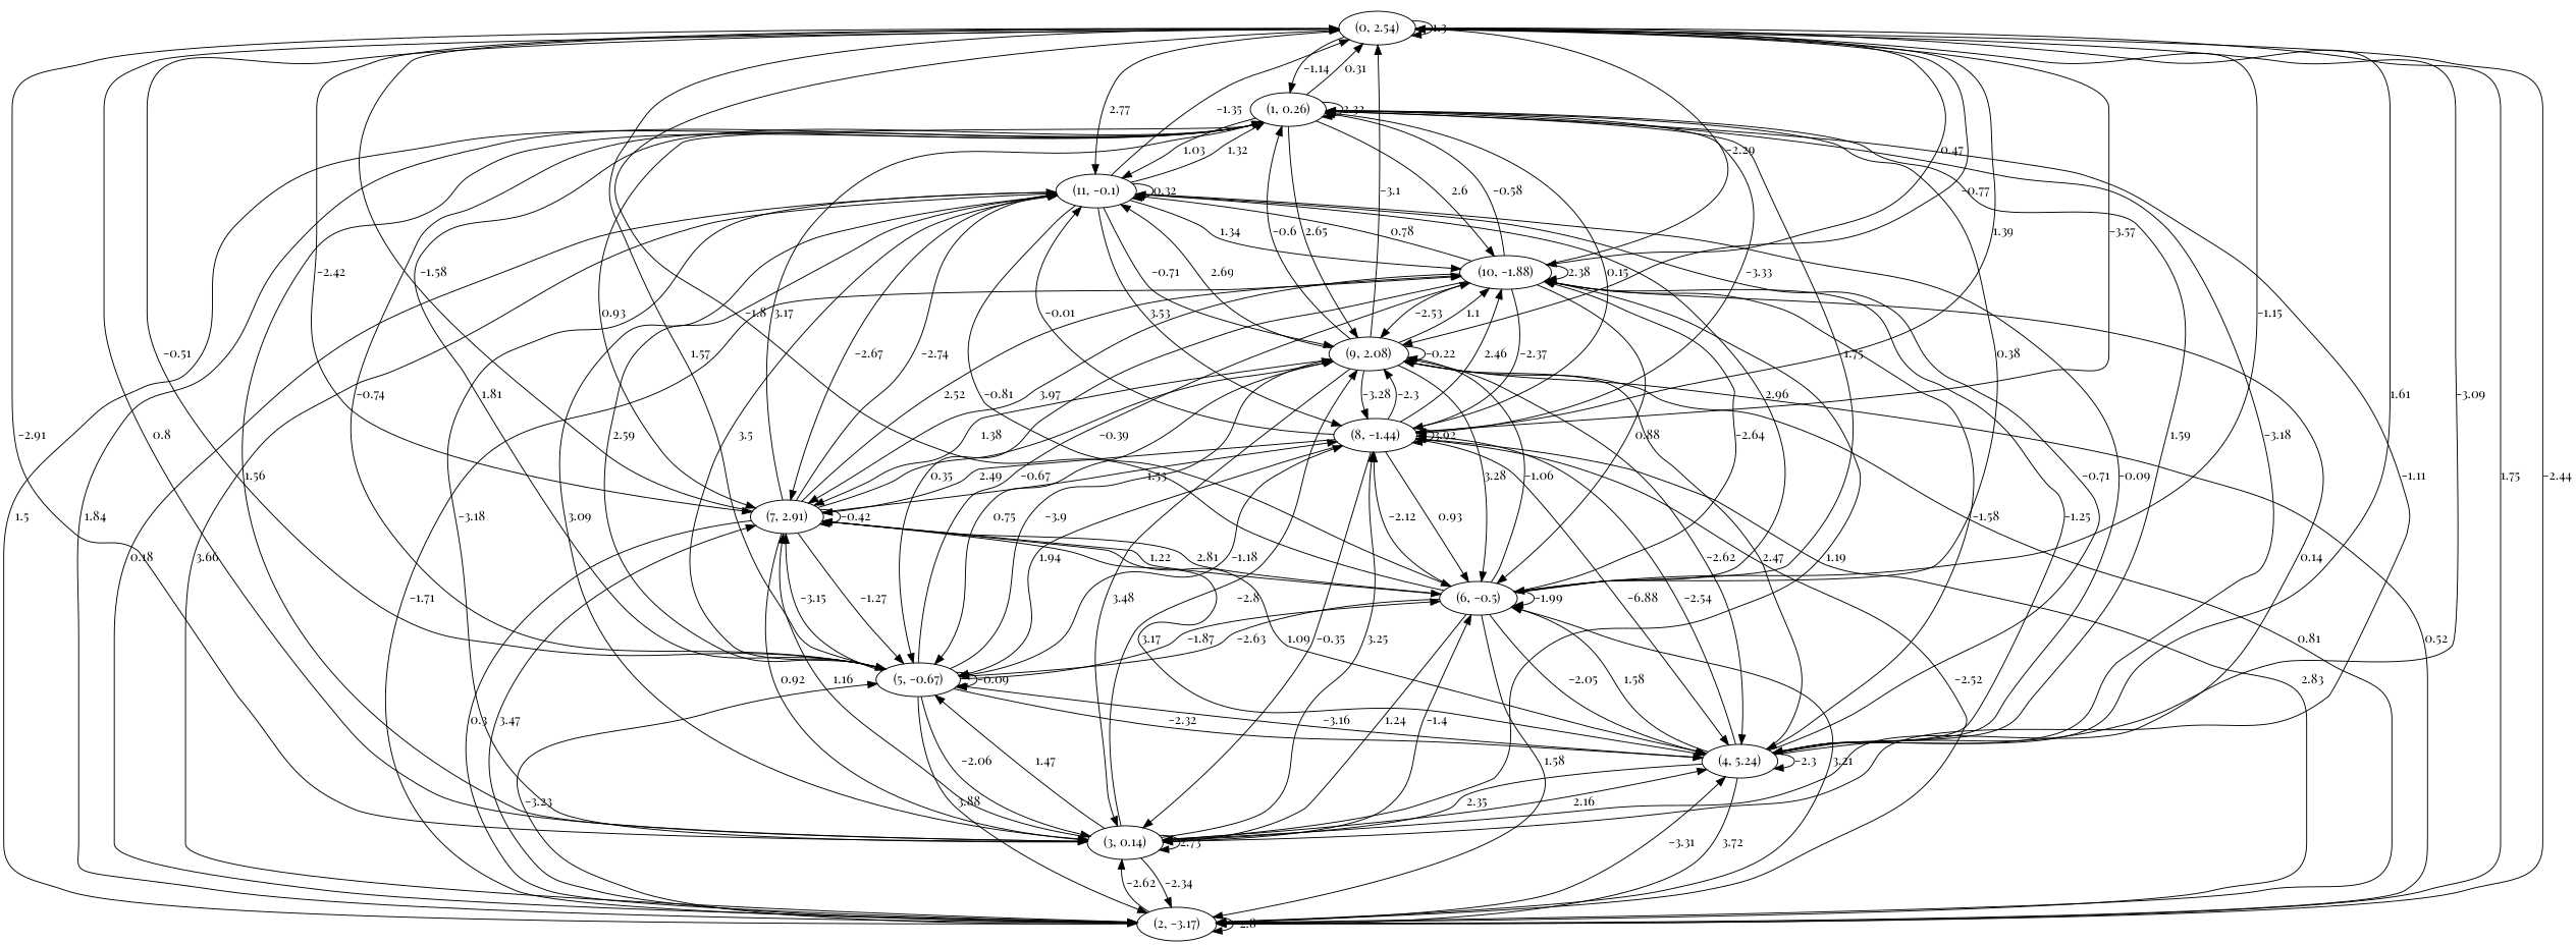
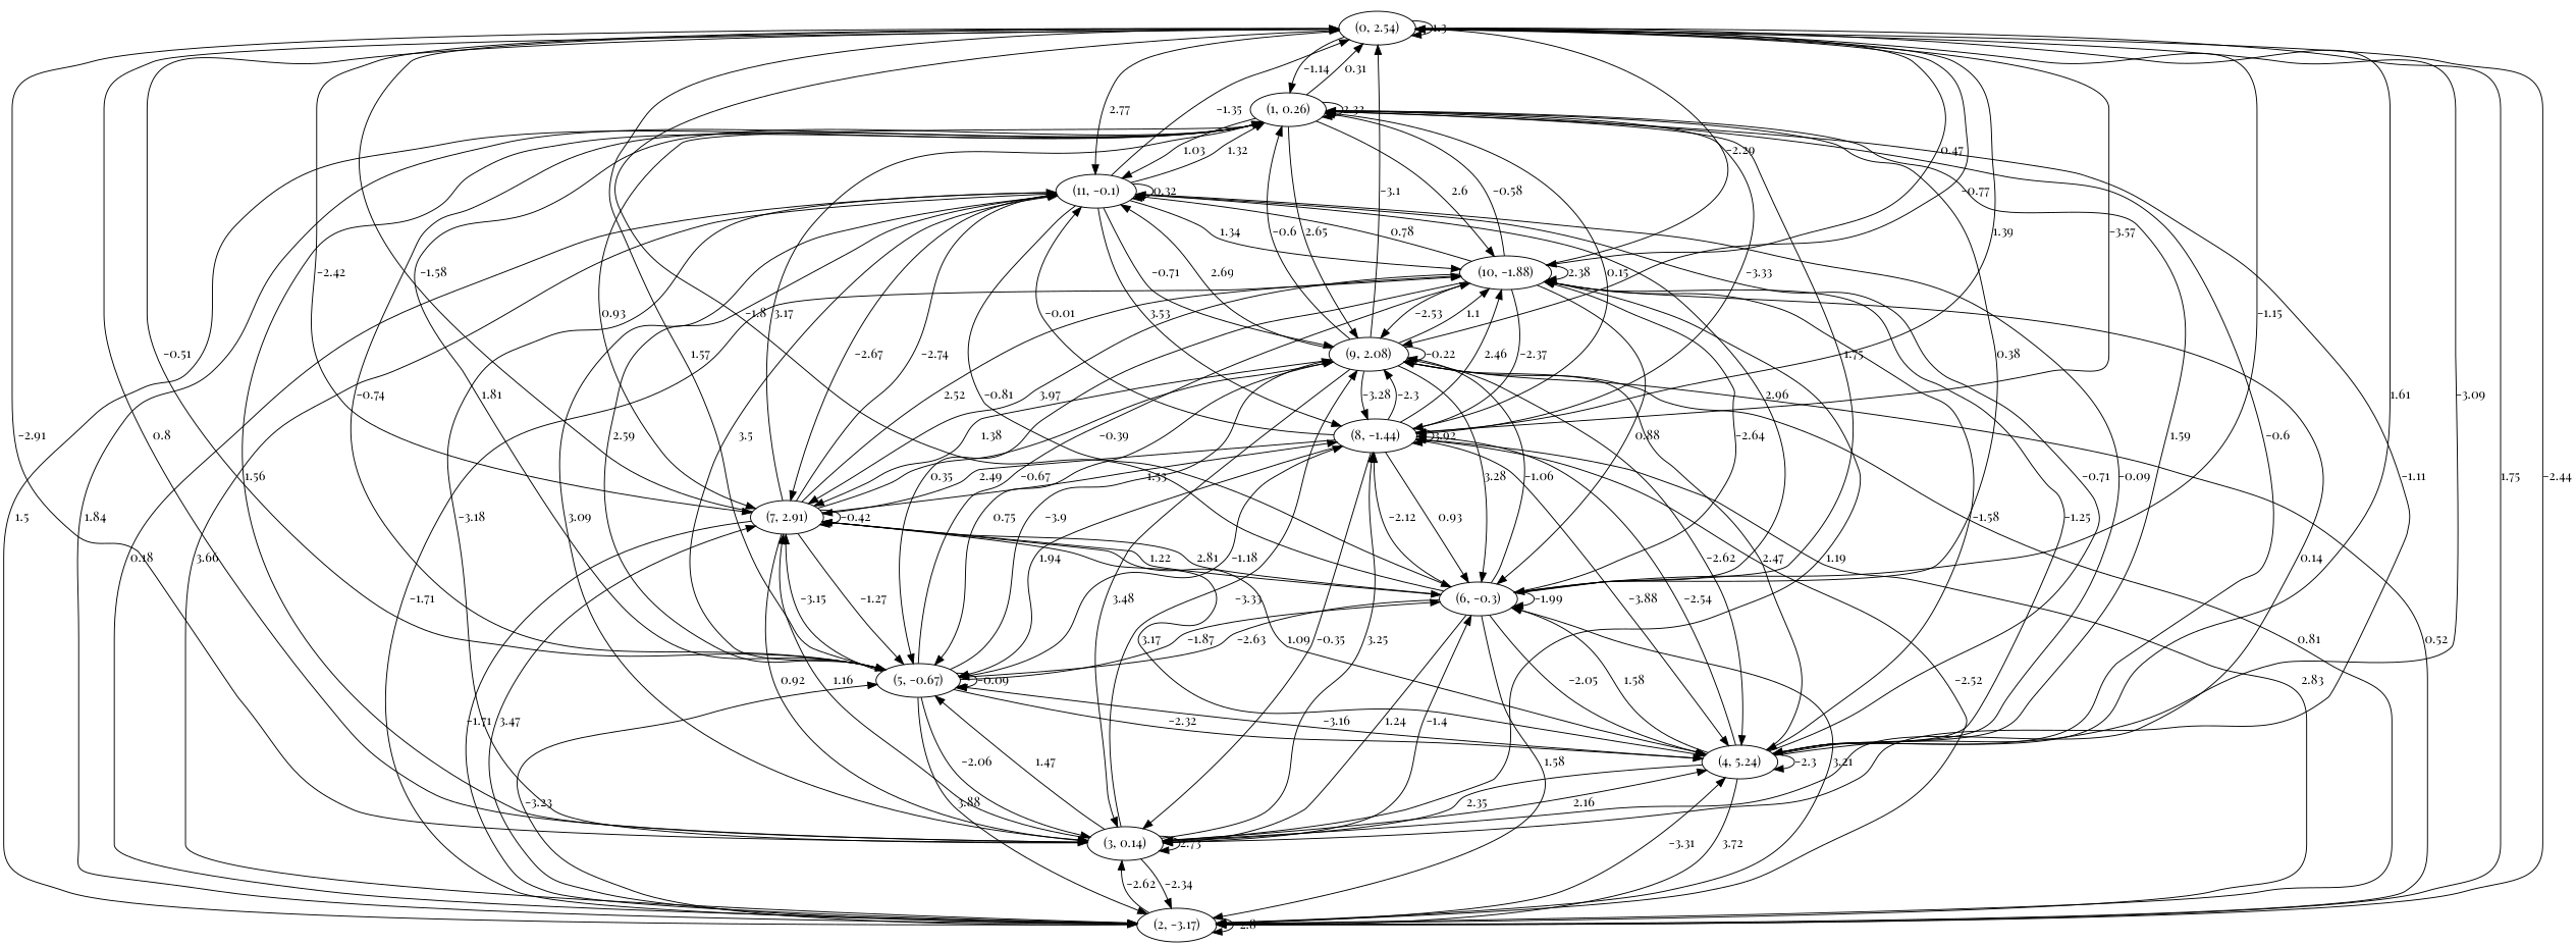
  digraph {
    fontname="Playfair Display"
    node [fontname="Playfair Display"]
    edge [fontname="Playfair Display"]
    n1 [label="(0, 2.54)"]
    n2 [label="(1, 0.26)"]
    n3 [label="(2, -3.17)"]
    n4 [label="(3, 0.14)"]
    n5 [label="(4, 5.24)"]
    n6 [label="(5, -0.67)"]
-   n7 [label="(6, -0.5)"]
+   n7 [label="(6, -0.3)"]
    n8 [label="(7, 2.91)"]
    n9 [label="(8, -1.44)"]
    n10 [label="(9, 2.08)"]
    n11 [label="(10, -1.88)"]
    n12 [label="(11, -0.1)"]
    n1 -> n1 [label=1.3]
    n1 -> n2 [label=-1.14]
    n1 -> n3 [label=1.75]
    n1 -> n4 [label=-2.91]
    n1 -> n5 [label=1.61]
    n1 -> n6 [label=-0.51]
    n1 -> n7 [label=-1.15]
    n1 -> n8 [label=-2.42]
    n1 -> n9 [label=1.39]
    n1 -> n10 [label=-0.77]
    n1 -> n11 [label=0.47]
    n1 -> n12 [label=2.77]
    n2 -> n1 [label=0.31]
    n2 -> n2 [label=2.32]
    n2 -> n3 [label=1.5]
    n2 -> n4 [label=-1.11]
-   n2 -> n5 [label=-3.18]
+   n2 -> n5 [label=-0.6]
    n2 -> n6 [label=1.81]
    n2 -> n7 [label=0.38]
    n2 -> n8 [label=0.93]
    n2 -> n9 [label=-3.33]
    n2 -> n10 [label=2.65]
    n2 -> n11 [label=2.6]
    n2 -> n12 [label=1.03]
    n3 -> n1 [label=-2.44]
    n3 -> n2 [label=1.84]
    n3 -> n3 [label=-2.8]
    n3 -> n4 [label=-2.62]
    n3 -> n5 [label=-3.31]
    n3 -> n6 [label=-3.23]
    n3 -> n7 [label=3.21]
    n3 -> n8 [label=3.47]
    n3 -> n9 [label=2.83]
    n3 -> n10 [label=0.52]
    n3 -> n11 [label=-1.71]
    n3 -> n12 [label=3.66]
    n4 -> n1 [label=0.8]
    n4 -> n2 [label=1.56]
    n4 -> n3 [label=-2.34]
    n4 -> n4 [label=2.73]
    n4 -> n5 [label=2.16]
    n4 -> n6 [label=1.47]
    n4 -> n7 [label=-1.4]
    n4 -> n8 [label=1.16]
    n4 -> n9 [label=3.25]
-   n4 -> n10 [label=-2.8]
+   n4 -> n10 [label=-3.33]
    n4 -> n11 [label=0.14]
    n4 -> n12 [label=-3.18]
    n5 -> n1 [label=-3.09]
    n5 -> n2 [label=1.59]
    n5 -> n3 [label=3.72]
    n5 -> n4 [label=2.35]
    n5 -> n5 [label=-2.3]
    n5 -> n6 [label=-3.16]
    n5 -> n7 [label=1.58]
    n5 -> n8 [label=1.09]
    n5 -> n9 [label=-2.54]
    n5 -> n10 [label=2.47]
    n5 -> n11 [label=-1.25]
    n5 -> n12 [label=-0.71]
    n6 -> n1 [label=1.57]
    n6 -> n2 [label=-0.74]
    n6 -> n3 [label=3.88]
    n6 -> n4 [label=-2.06]
    n6 -> n5 [label=-2.32]
    n6 -> n6 [label=-0.09]
    n6 -> n7 [label=-1.87]
    n6 -> n8 [label=-3.15]
    n6 -> n9 [label=-1.18]
    n6 -> n10 [label=-3.9]
    n6 -> n11 [label=-0.67]
    n6 -> n12 [label=3.5]
    n7 -> n1 [label=-1.8]
    n7 -> n2 [label=1.75]
    n7 -> n3 [label=1.58]
    n7 -> n4 [label=1.24]
    n7 -> n5 [label=-2.05]
    n7 -> n6 [label=-2.63]
    n7 -> n7 [label=-1.99]
    n7 -> n8 [label=2.81]
    n7 -> n9 [label=-2.12]
    n7 -> n10 [label=-1.06]
    n7 -> n11 [label=-2.64]
    n7 -> n12 [label=2.96]
    n8 -> n1 [label=-1.58]
    n8 -> n2 [label=3.17]
-   n8 -> n3 [label=0.3]
+   n8 -> n3 [label=-1.71]
    n8 -> n4 [label=0.92]
    n8 -> n5 [label=3.17]
    n8 -> n6 [label=-1.27]
    n8 -> n7 [label=1.22]
    n8 -> n8 [label=-0.42]
    n8 -> n9 [label=1.53]
    n8 -> n10 [label=-0.39]
    n8 -> n11 [label=2.52]
    n8 -> n12 [label=-2.74]
    n9 -> n1 [label=-3.57]
    n9 -> n2 [label=0.15]
    n9 -> n3 [label=-2.52]
    n9 -> n4 [label=-0.35]
-   n9 -> n5 [label=-6.88]
+   n9 -> n5 [label=-3.88]
    n9 -> n6 [label=1.94]
    n9 -> n7 [label=0.93]
    n9 -> n8 [label=2.49]
    n9 -> n9 [label=3.92]
    n9 -> n10 [label=-2.3]
    n9 -> n11 [label=2.46]
    n9 -> n12 [label=-0.01]
    n10 -> n1 [label=-3.1]
    n10 -> n2 [label=-0.6]
    n10 -> n3 [label=0.81]
    n10 -> n4 [label=3.48]
    n10 -> n5 [label=-2.62]
    n10 -> n6 [label=0.75]
    n10 -> n7 [label=3.28]
    n10 -> n8 [label=1.38]
    n10 -> n9 [label=-3.28]
    n10 -> n10 [label=-0.22]
    n10 -> n11 [label=1.1]
    n10 -> n12 [label=2.69]
    n11 -> n1 [label=-2.29]
    n11 -> n2 [label=-0.58]
    n11 -> n4 [label=1.19]
    n11 -> n5 [label=-1.58]
    n11 -> n6 [label=0.35]
    n11 -> n7 [label=0.88]
    n11 -> n8 [label=3.97]
    n11 -> n9 [label=-2.37]
    n11 -> n10 [label=-2.53]
    n11 -> n11 [label=2.38]
    n11 -> n12 [label=0.78]
    n12 -> n1 [label=-1.35]
    n12 -> n2 [label=1.32]
    n12 -> n3 [label=0.18]
    n12 -> n4 [label=3.09]
    n12 -> n5 [label=-0.09]
    n12 -> n6 [label=2.59]
    n12 -> n7 [label=-0.81]
    n12 -> n8 [label=-2.67]
    n12 -> n9 [label=3.53]
    n12 -> n10 [label=-0.71]
    n12 -> n11 [label=1.34]
    n12 -> n12 [label=0.32]
  }
